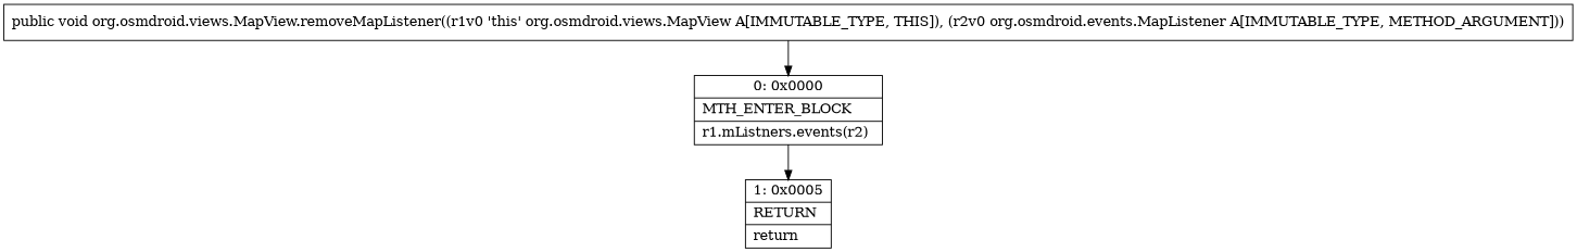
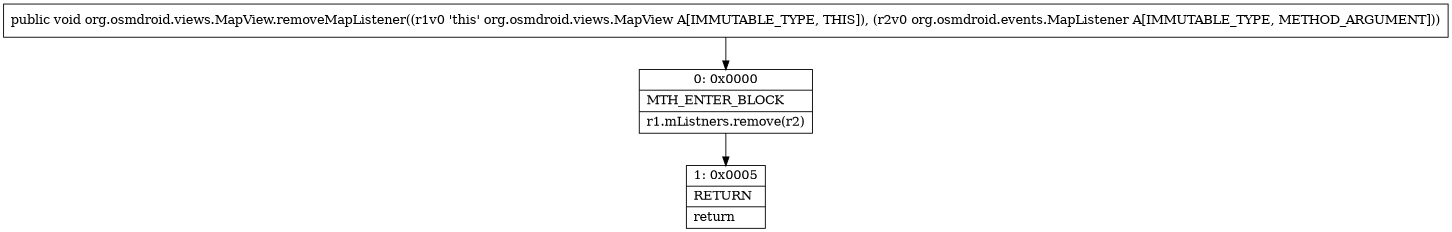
  digraph {
    node [shape=record]
-   n1 [label="{0\:\ 0x0000|MTH_ENTER_BLOCK\l|r1.mListners.events(r2)\l}"]
+   n1 [label="{0\:\ 0x0000|MTH_ENTER_BLOCK\l|r1.mListners.remove(r2)\l}"]
    n2 [label="{1\:\ 0x0005|RETURN\l|return\l}"]
    n3 [label="{public void org.osmdroid.views.MapView.removeMapListener((r1v0 'this' org.osmdroid.views.MapView A[IMMUTABLE_TYPE, THIS]), (r2v0 org.osmdroid.events.MapListener A[IMMUTABLE_TYPE, METHOD_ARGUMENT])) }"]
    n1 -> n2
    n3 -> n1
  }
